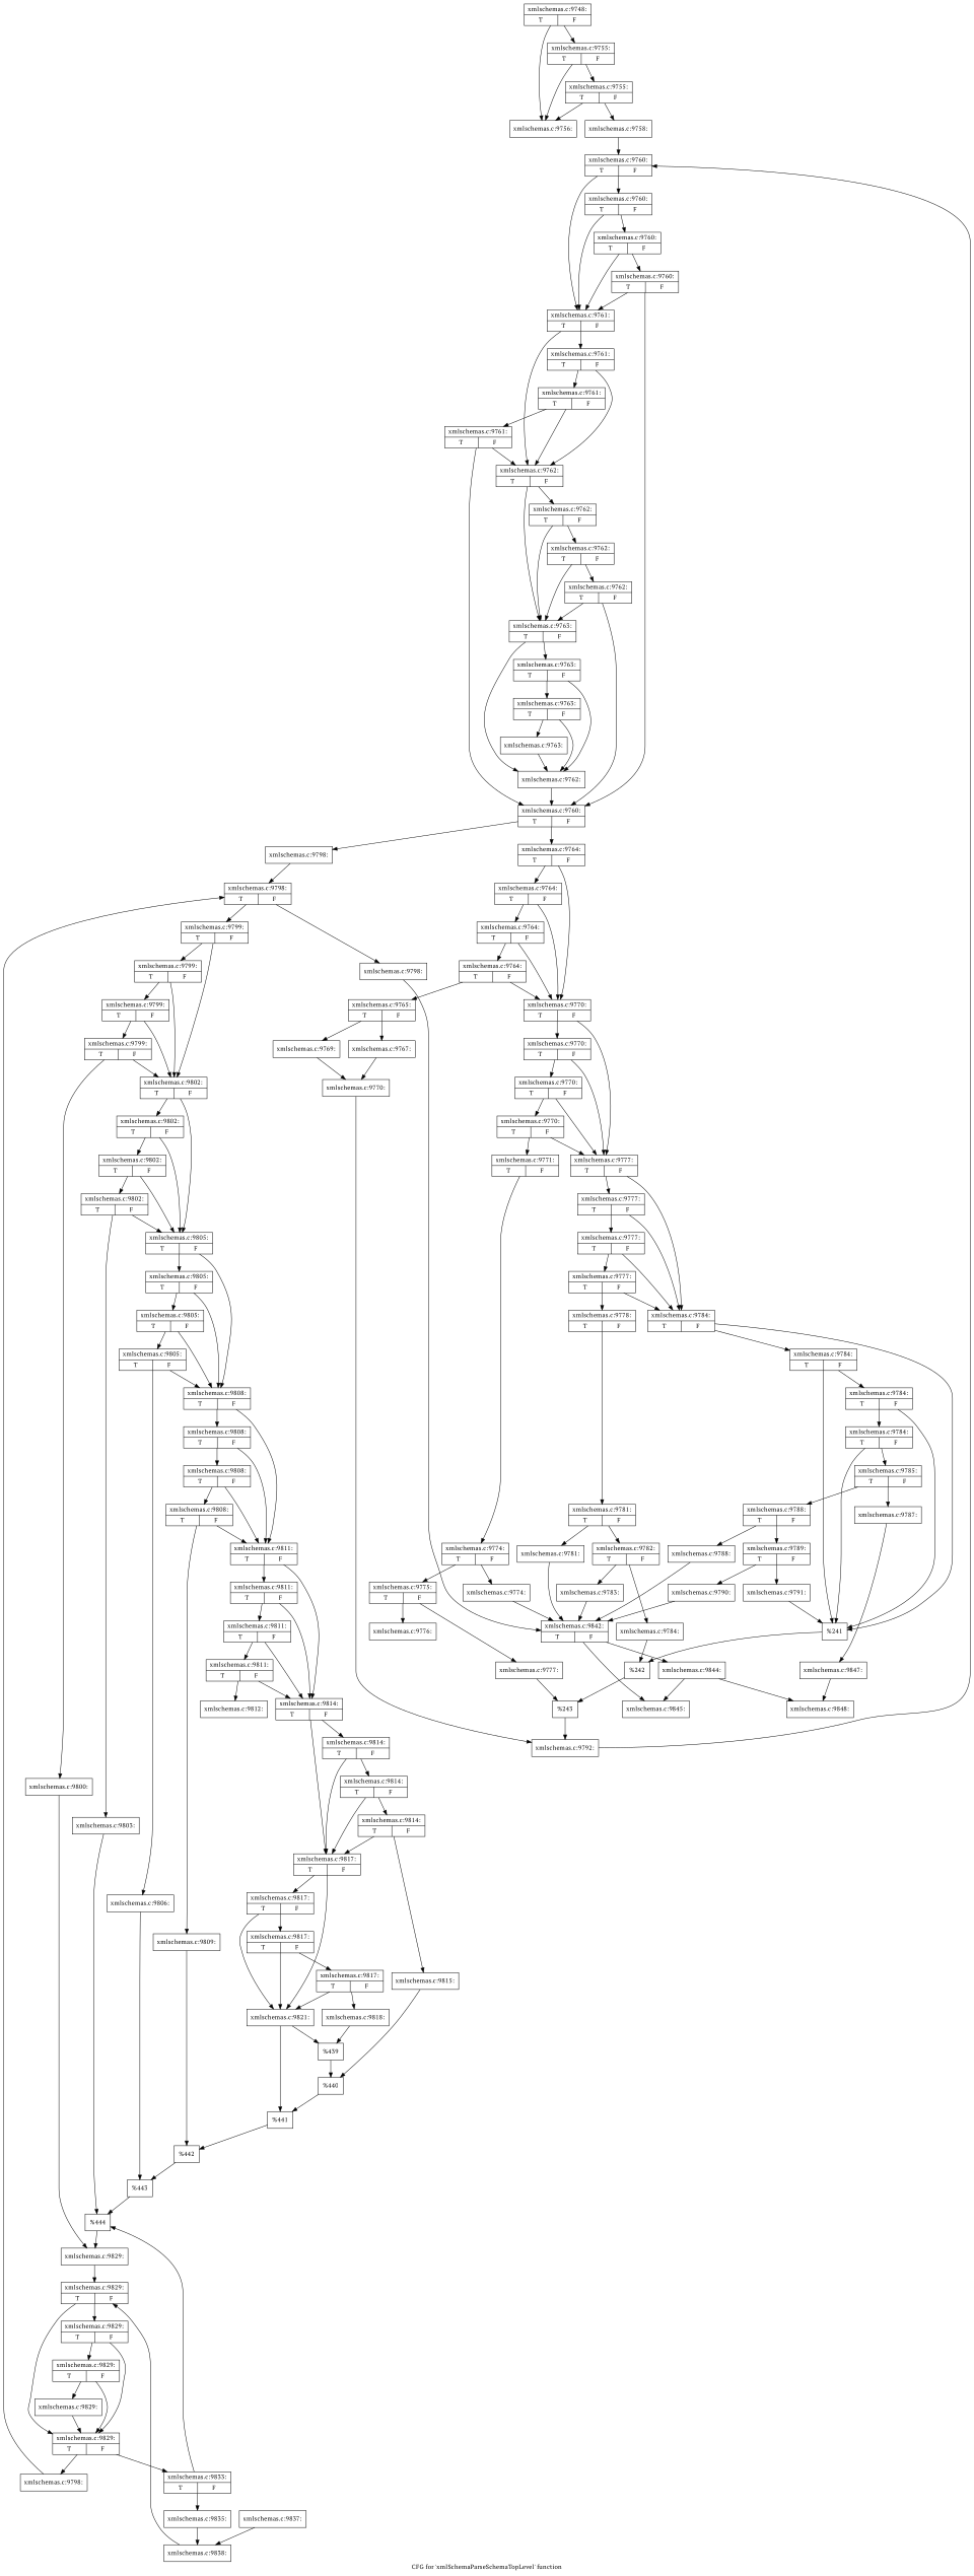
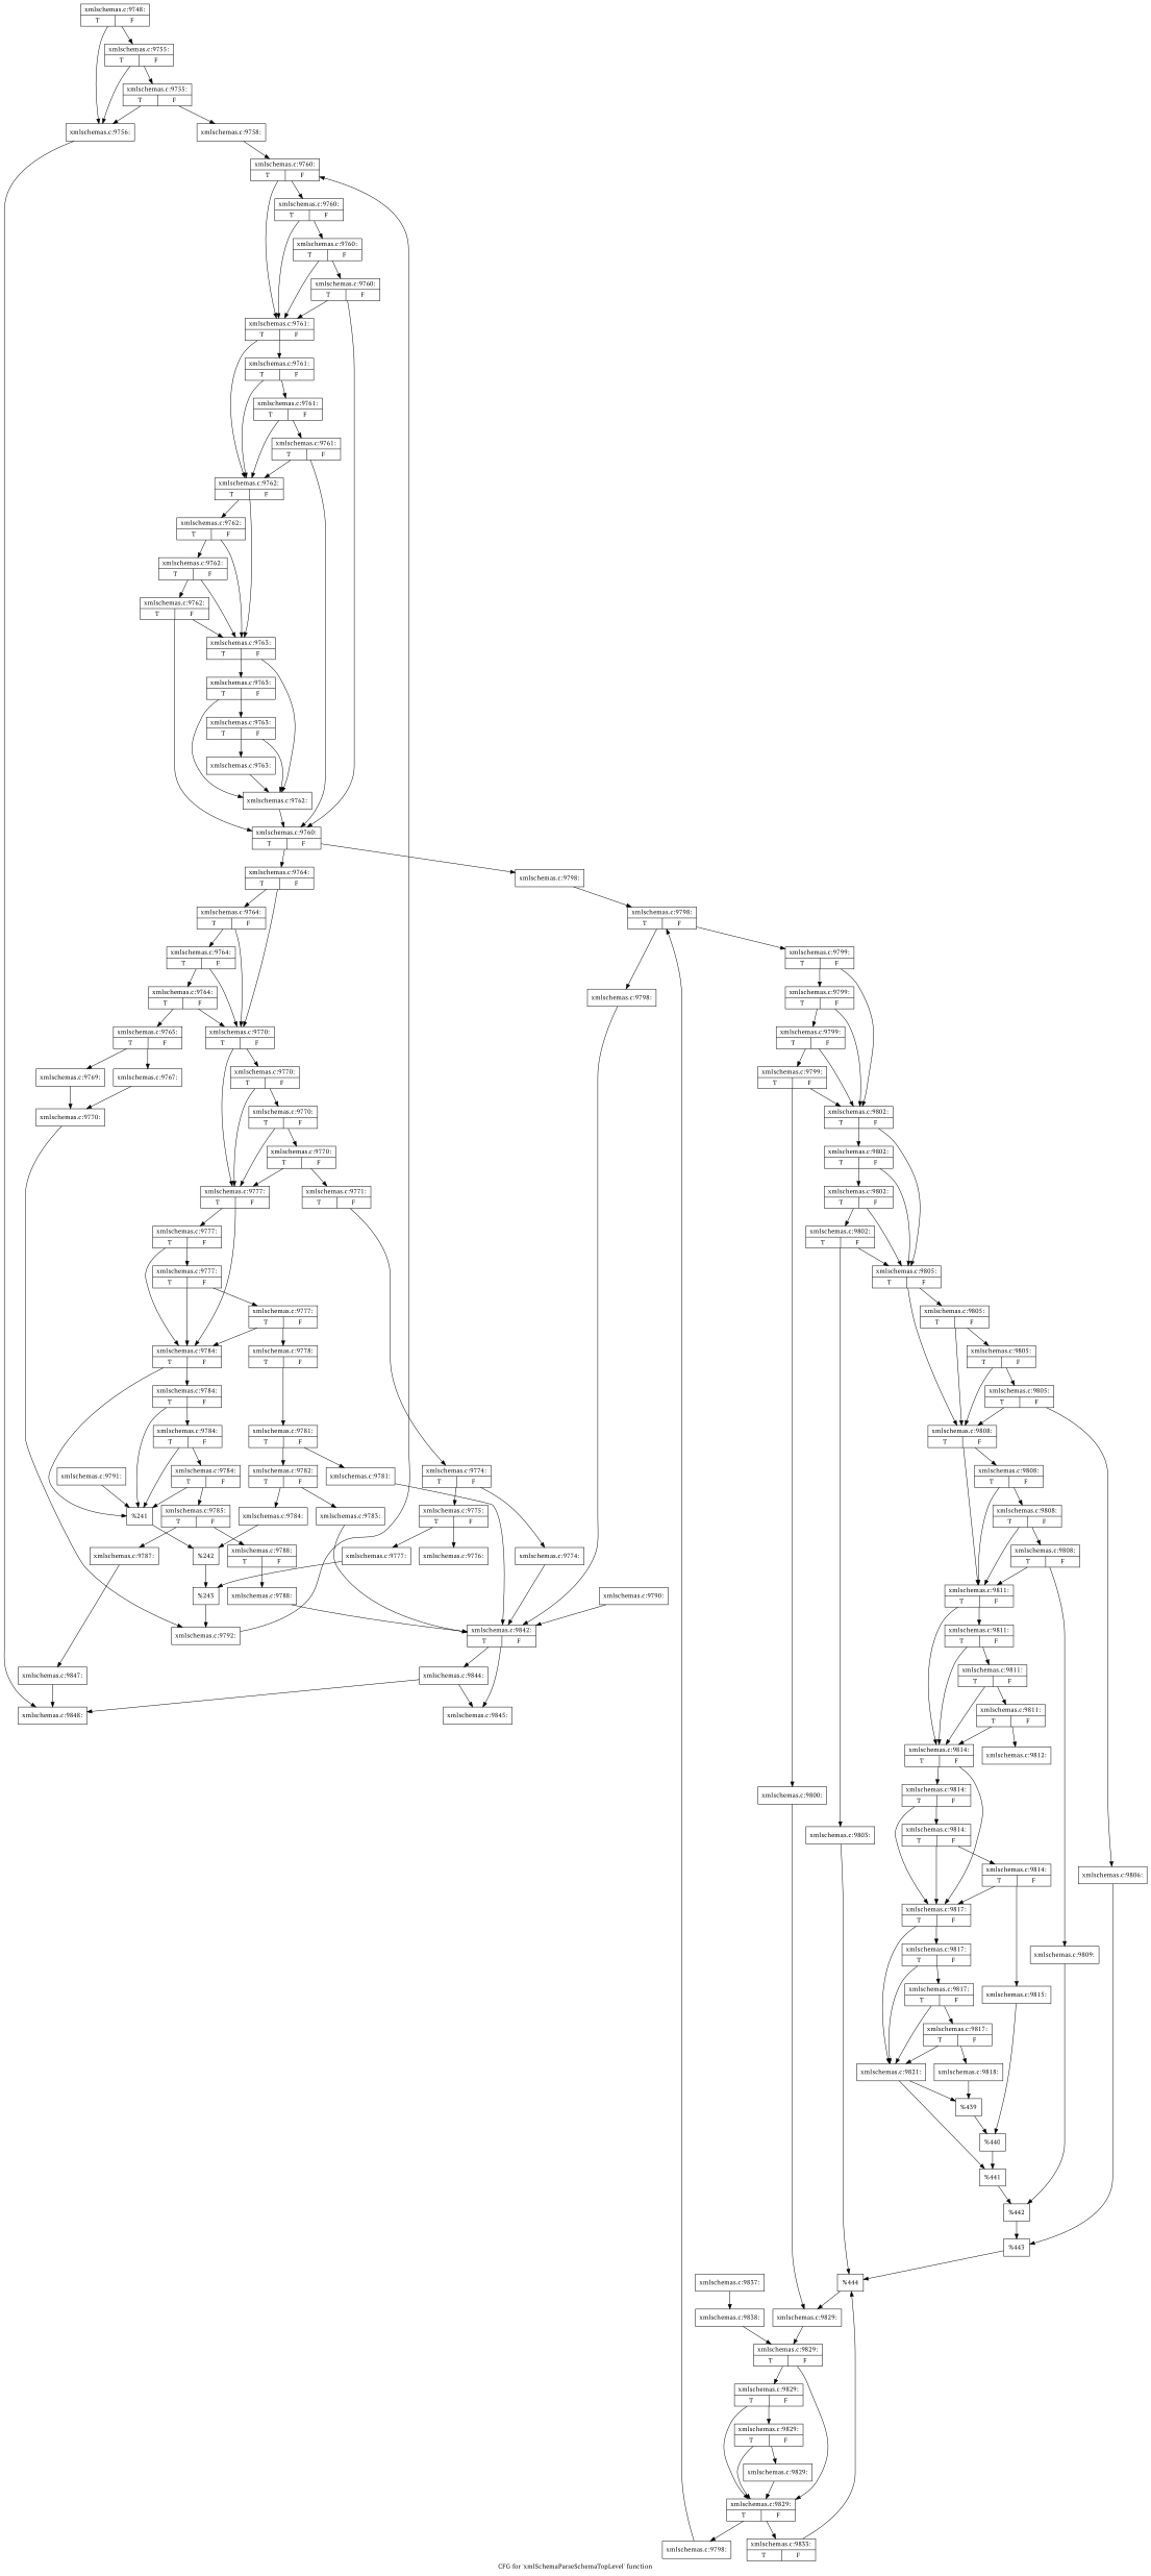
  digraph {
    fontname="PT Serif"
    label="CFG for 'xmlSchemaParseSchemaTopLevel' function"
    node [fontname="PT Serif" shape=record]
    edge [fontname="PT Serif"]
    n1 [label="{xmlschemas.c:9748:|{<s0>T|<s1>F}}"]
    n2 [label="{xmlschemas.c:9756:}"]
    n3 [label="{xmlschemas.c:9755:|{<s0>T|<s1>F}}"]
    n4 [label="{xmlschemas.c:9848:}"]
    n5 [label="{xmlschemas.c:9755:|{<s0>T|<s1>F}}"]
    n6 [label="{xmlschemas.c:9758:}"]
    n7 [label="{xmlschemas.c:9760:|{<s0>T|<s1>F}}"]
    n8 [label="{xmlschemas.c:9760:|{<s0>T|<s1>F}}"]
    n9 [label="{xmlschemas.c:9761:|{<s0>T|<s1>F}}"]
    n10 [label="{xmlschemas.c:9760:|{<s0>T|<s1>F}}"]
    n11 [label="{xmlschemas.c:9761:|{<s0>T|<s1>F}}"]
    n12 [label="{xmlschemas.c:9762:|{<s0>T|<s1>F}}"]
    n13 [label="{xmlschemas.c:9760:|{<s0>T|<s1>F}}"]
    n14 [label="{xmlschemas.c:9761:|{<s0>T|<s1>F}}"]
    n15 [label="{xmlschemas.c:9762:|{<s0>T|<s1>F}}"]
    n16 [label="{xmlschemas.c:9763:|{<s0>T|<s1>F}}"]
    n17 [label="{xmlschemas.c:9760:|{<s0>T|<s1>F}}"]
    n18 [label="{xmlschemas.c:9764:|{<s0>T|<s1>F}}"]
    n19 [label="{xmlschemas.c:9798:}"]
    n20 [label="{xmlschemas.c:9764:|{<s0>T|<s1>F}}"]
    n21 [label="{xmlschemas.c:9770:|{<s0>T|<s1>F}}"]
    n22 [label="{xmlschemas.c:9798:|{<s0>T|<s1>F}}"]
    n23 [label="{xmlschemas.c:9761:|{<s0>T|<s1>F}}"]
    n24 [label="{xmlschemas.c:9762:|{<s0>T|<s1>F}}"]
    n25 [label="{xmlschemas.c:9763:|{<s0>T|<s1>F}}"]
    n26 [label="{xmlschemas.c:9762:}"]
    n27 [label="{xmlschemas.c:9762:|{<s0>T|<s1>F}}"]
    n28 [label="{xmlschemas.c:9763:|{<s0>T|<s1>F}}"]
    n29 [label="{xmlschemas.c:9763:}"]
    n30 [label="{xmlschemas.c:9764:|{<s0>T|<s1>F}}"]
    n31 [label="{xmlschemas.c:9770:|{<s0>T|<s1>F}}"]
    n32 [label="{xmlschemas.c:9777:|{<s0>T|<s1>F}}"]
    n33 [label="{xmlschemas.c:9799:|{<s0>T|<s1>F}}"]
    n34 [label="{xmlschemas.c:9798:}"]
    n35 [label="{xmlschemas.c:9764:|{<s0>T|<s1>F}}"]
    n36 [label="{xmlschemas.c:9770:|{<s0>T|<s1>F}}"]
    n37 [label="{xmlschemas.c:9777:|{<s0>T|<s1>F}}"]
    n38 [label="{xmlschemas.c:9784:|{<s0>T|<s1>F}}"]
    n39 [label="{xmlschemas.c:9765:|{<s0>T|<s1>F}}"]
    n40 [label="{xmlschemas.c:9767:}"]
    n41 [label="{xmlschemas.c:9769:}"]
    n42 [label="{xmlschemas.c:9770:}"]
    n43 [label="{xmlschemas.c:9792:}"]
    n44 [label="{xmlschemas.c:9770:|{<s0>T|<s1>F}}"]
    n45 [label="{xmlschemas.c:9777:|{<s0>T|<s1>F}}"]
    n46 [label="{xmlschemas.c:9784:|{<s0>T|<s1>F}}"]
    n47 [label="{%241}"]
    n48 [label="{xmlschemas.c:9771:|{<s0>T|<s1>F}}"]
    n49 [label="{xmlschemas.c:9774:|{<s0>T|<s1>F}}"]
    n50 [label="{xmlschemas.c:9774:}"]
    n51 [label="{xmlschemas.c:9775:|{<s0>T|<s1>F}}"]
    n52 [label="{xmlschemas.c:9847:}"]
    n53 [label="{xmlschemas.c:9842:|{<s0>T|<s1>F}}"]
    n54 [label="{xmlschemas.c:9776:}"]
    n55 [label="{xmlschemas.c:9777:}"]
    n56 [label="{xmlschemas.c:9844:}"]
    n57 [label="{xmlschemas.c:9845:}"]
    n58 [label="{%243}"]
    n59 [label="{xmlschemas.c:9777:|{<s0>T|<s1>F}}"]
    n60 [label="{xmlschemas.c:9784:|{<s0>T|<s1>F}}"]
    n61 [label="{%242}"]
    n62 [label="{xmlschemas.c:9778:|{<s0>T|<s1>F}}"]
    n63 [label="{xmlschemas.c:9781:|{<s0>T|<s1>F}}"]
    n64 [label="{xmlschemas.c:9781:}"]
    n65 [label="{xmlschemas.c:9782:|{<s0>T|<s1>F}}"]
    n66 [label="{xmlschemas.c:9783:}"]
    n67 [label="{xmlschemas.c:9784:}"]
    n68 [label="{xmlschemas.c:9784:|{<s0>T|<s1>F}}"]
    n69 [label="{xmlschemas.c:9785:|{<s0>T|<s1>F}}"]
    n70 [label="{xmlschemas.c:9787:}"]
    n71 [label="{xmlschemas.c:9788:|{<s0>T|<s1>F}}"]
    n72 [label="{xmlschemas.c:9788:}"]
-   n73 [label="{xmlschemas.c:9789:|{<s0>T|<s1>F}}"]
    n74 [label="{xmlschemas.c:9790:}"]
    n75 [label="{xmlschemas.c:9791:}"]
    n76 [label="{xmlschemas.c:9799:|{<s0>T|<s1>F}}"]
    n77 [label="{xmlschemas.c:9802:|{<s0>T|<s1>F}}"]
    n78 [label="{xmlschemas.c:9799:|{<s0>T|<s1>F}}"]
    n79 [label="{xmlschemas.c:9802:|{<s0>T|<s1>F}}"]
    n80 [label="{xmlschemas.c:9805:|{<s0>T|<s1>F}}"]
    n81 [label="{xmlschemas.c:9799:|{<s0>T|<s1>F}}"]
    n82 [label="{xmlschemas.c:9802:|{<s0>T|<s1>F}}"]
    n83 [label="{xmlschemas.c:9805:|{<s0>T|<s1>F}}"]
    n84 [label="{xmlschemas.c:9808:|{<s0>T|<s1>F}}"]
    n85 [label="{xmlschemas.c:9800:}"]
    n86 [label="{xmlschemas.c:9829:}"]
    n87 [label="{xmlschemas.c:9829:|{<s0>T|<s1>F}}"]
    n88 [label="{xmlschemas.c:9829:|{<s0>T|<s1>F}}"]
    n89 [label="{xmlschemas.c:9829:|{<s0>T|<s1>F}}"]
    n90 [label="{xmlschemas.c:9802:|{<s0>T|<s1>F}}"]
    n91 [label="{xmlschemas.c:9805:|{<s0>T|<s1>F}}"]
    n92 [label="{xmlschemas.c:9808:|{<s0>T|<s1>F}}"]
    n93 [label="{xmlschemas.c:9811:|{<s0>T|<s1>F}}"]
    n94 [label="{xmlschemas.c:9803:}"]
    n95 [label="{%444}"]
    n96 [label="{xmlschemas.c:9805:|{<s0>T|<s1>F}}"]
    n97 [label="{xmlschemas.c:9808:|{<s0>T|<s1>F}}"]
    n98 [label="{xmlschemas.c:9811:|{<s0>T|<s1>F}}"]
    n99 [label="{xmlschemas.c:9814:|{<s0>T|<s1>F}}"]
    n100 [label="{xmlschemas.c:9806:}"]
    n101 [label="{%443}"]
    n102 [label="{xmlschemas.c:9808:|{<s0>T|<s1>F}}"]
    n103 [label="{xmlschemas.c:9811:|{<s0>T|<s1>F}}"]
    n104 [label="{xmlschemas.c:9814:|{<s0>T|<s1>F}}"]
    n105 [label="{xmlschemas.c:9817:|{<s0>T|<s1>F}}"]
    n106 [label="{xmlschemas.c:9809:}"]
    n107 [label="{%442}"]
    n108 [label="{xmlschemas.c:9811:|{<s0>T|<s1>F}}"]
    n109 [label="{xmlschemas.c:9814:|{<s0>T|<s1>F}}"]
    n110 [label="{xmlschemas.c:9817:|{<s0>T|<s1>F}}"]
    n111 [label="{xmlschemas.c:9821:}"]
    n112 [label="{xmlschemas.c:9812:}"]
    n113 [label="{%441}"]
    n114 [label="{xmlschemas.c:9814:|{<s0>T|<s1>F}}"]
    n115 [label="{xmlschemas.c:9817:|{<s0>T|<s1>F}}"]
    n116 [label="{%439}"]
    n117 [label="{xmlschemas.c:9815:}"]
    n118 [label="{%440}"]
    n119 [label="{xmlschemas.c:9817:|{<s0>T|<s1>F}}"]
    n120 [label="{xmlschemas.c:9818:}"]
    n121 [label="{xmlschemas.c:9829:|{<s0>T|<s1>F}}"]
    n122 [label="{xmlschemas.c:9833:|{<s0>T|<s1>F}}"]
    n123 [label="{xmlschemas.c:9798:}"]
    n124 [label="{xmlschemas.c:9829:}"]
-   n125 [label="{xmlschemas.c:9835:}"]
    n126 [label="{xmlschemas.c:9838:}"]
    n127 [label="{xmlschemas.c:9837:}"]
    n1 -> n2
    n1 -> n3
+   n2 -> n4
    n3 -> n2
    n3 -> n5
    n5 -> n2
    n5 -> n6
    n6 -> n7
    n7 -> n8
    n7 -> n9
    n8 -> n9
    n8 -> n10
    n9 -> n11
    n9 -> n12
    n10 -> n9
    n10 -> n13
    n11 -> n12
    n11 -> n14
    n12 -> n15
    n12 -> n16
    n13 -> n9
    n13 -> n17
    n14 -> n12
    n14 -> n23
    n15 -> n16
    n15 -> n24
    n16 -> n25
    n16 -> n26
    n17 -> n18
    n17 -> n19
    n18 -> n20
    n18 -> n21
    n19 -> n22
    n20 -> n21
    n20 -> n30
    n21 -> n31
    n21 -> n32
    n22 -> n33
    n22 -> n34
    n23 -> n12
    n23 -> n17
    n24 -> n16
    n24 -> n27
    n25 -> n26
    n25 -> n28
    n26 -> n17
    n27 -> n16
    n27 -> n17
    n28 -> n26
    n28 -> n29
    n29 -> n26
    n30 -> n21
    n30 -> n35
    n31 -> n32
    n31 -> n36
    n32 -> n37
    n32 -> n38
    n33 -> n76
    n33 -> n77
    n34 -> n53
    n35 -> n21
    n35 -> n39
    n36 -> n32
    n36 -> n44
    n37 -> n38
    n37 -> n45
    n38 -> n46
    n38 -> n47
    n39 -> n40
    n39 -> n41
    n40 -> n42
    n41 -> n42
    n42 -> n43
    n43 -> n7
    n44 -> n32
    n44 -> n48
    n45 -> n38
    n45 -> n59
    n46 -> n47
    n46 -> n60
    n47 -> n61
    n48 -> n49
    n49 -> n50
    n49 -> n51
    n50 -> n53
    n51 -> n54
    n51 -> n55
    n52 -> n4
    n53 -> n56
    n53 -> n57
    n55 -> n58
    n56 -> n4
    n56 -> n57
    n58 -> n43
    n59 -> n38
    n59 -> n62
    n60 -> n47
    n60 -> n68
    n61 -> n58
    n62 -> n63
    n63 -> n64
    n63 -> n65
    n64 -> n53
    n65 -> n66
    n65 -> n67
    n66 -> n53
    n67 -> n61
    n68 -> n47
    n68 -> n69
    n69 -> n70
    n69 -> n71
    n70 -> n52
    n71 -> n72
-   n71 -> n73
    n72 -> n53
-   n73 -> n74
-   n73 -> n75
    n74 -> n53
    n75 -> n47
    n76 -> n77
    n76 -> n78
    n77 -> n79
    n77 -> n80
    n78 -> n77
    n78 -> n81
    n79 -> n80
    n79 -> n82
    n80 -> n83
    n80 -> n84
    n81 -> n77
    n81 -> n85
    n82 -> n80
    n82 -> n90
    n83 -> n84
    n83 -> n91
    n84 -> n92
    n84 -> n93
    n85 -> n86
    n86 -> n87
    n87 -> n88
    n87 -> n89
    n88 -> n89
    n88 -> n121
    n89 -> n122
    n89 -> n123
    n90 -> n80
    n90 -> n94
    n91 -> n84
    n91 -> n96
    n92 -> n93
    n92 -> n97
    n93 -> n98
    n93 -> n99
    n94 -> n95
    n95 -> n86
    n96 -> n84
    n96 -> n100
    n97 -> n93
    n97 -> n102
    n98 -> n99
    n98 -> n103
    n99 -> n104
    n99 -> n105
    n100 -> n101
    n101 -> n95
    n102 -> n93
    n102 -> n106
    n103 -> n99
    n103 -> n108
    n104 -> n105
    n104 -> n109
    n105 -> n110
    n105 -> n111
    n106 -> n107
    n107 -> n101
    n108 -> n99
    n108 -> n112
    n109 -> n105
    n109 -> n114
    n110 -> n111
    n110 -> n115
    n111 -> n113
    n111 -> n116
    n113 -> n107
    n114 -> n105
    n114 -> n117
    n115 -> n111
    n115 -> n119
    n116 -> n118
    n117 -> n118
    n118 -> n113
    n119 -> n111
    n119 -> n120
    n120 -> n116
    n121 -> n89
    n121 -> n124
    n122 -> n95
-   n122 -> n125
    n123 -> n22
    n124 -> n89
-   n125 -> n126
    n126 -> n87
    n127 -> n126
  }
